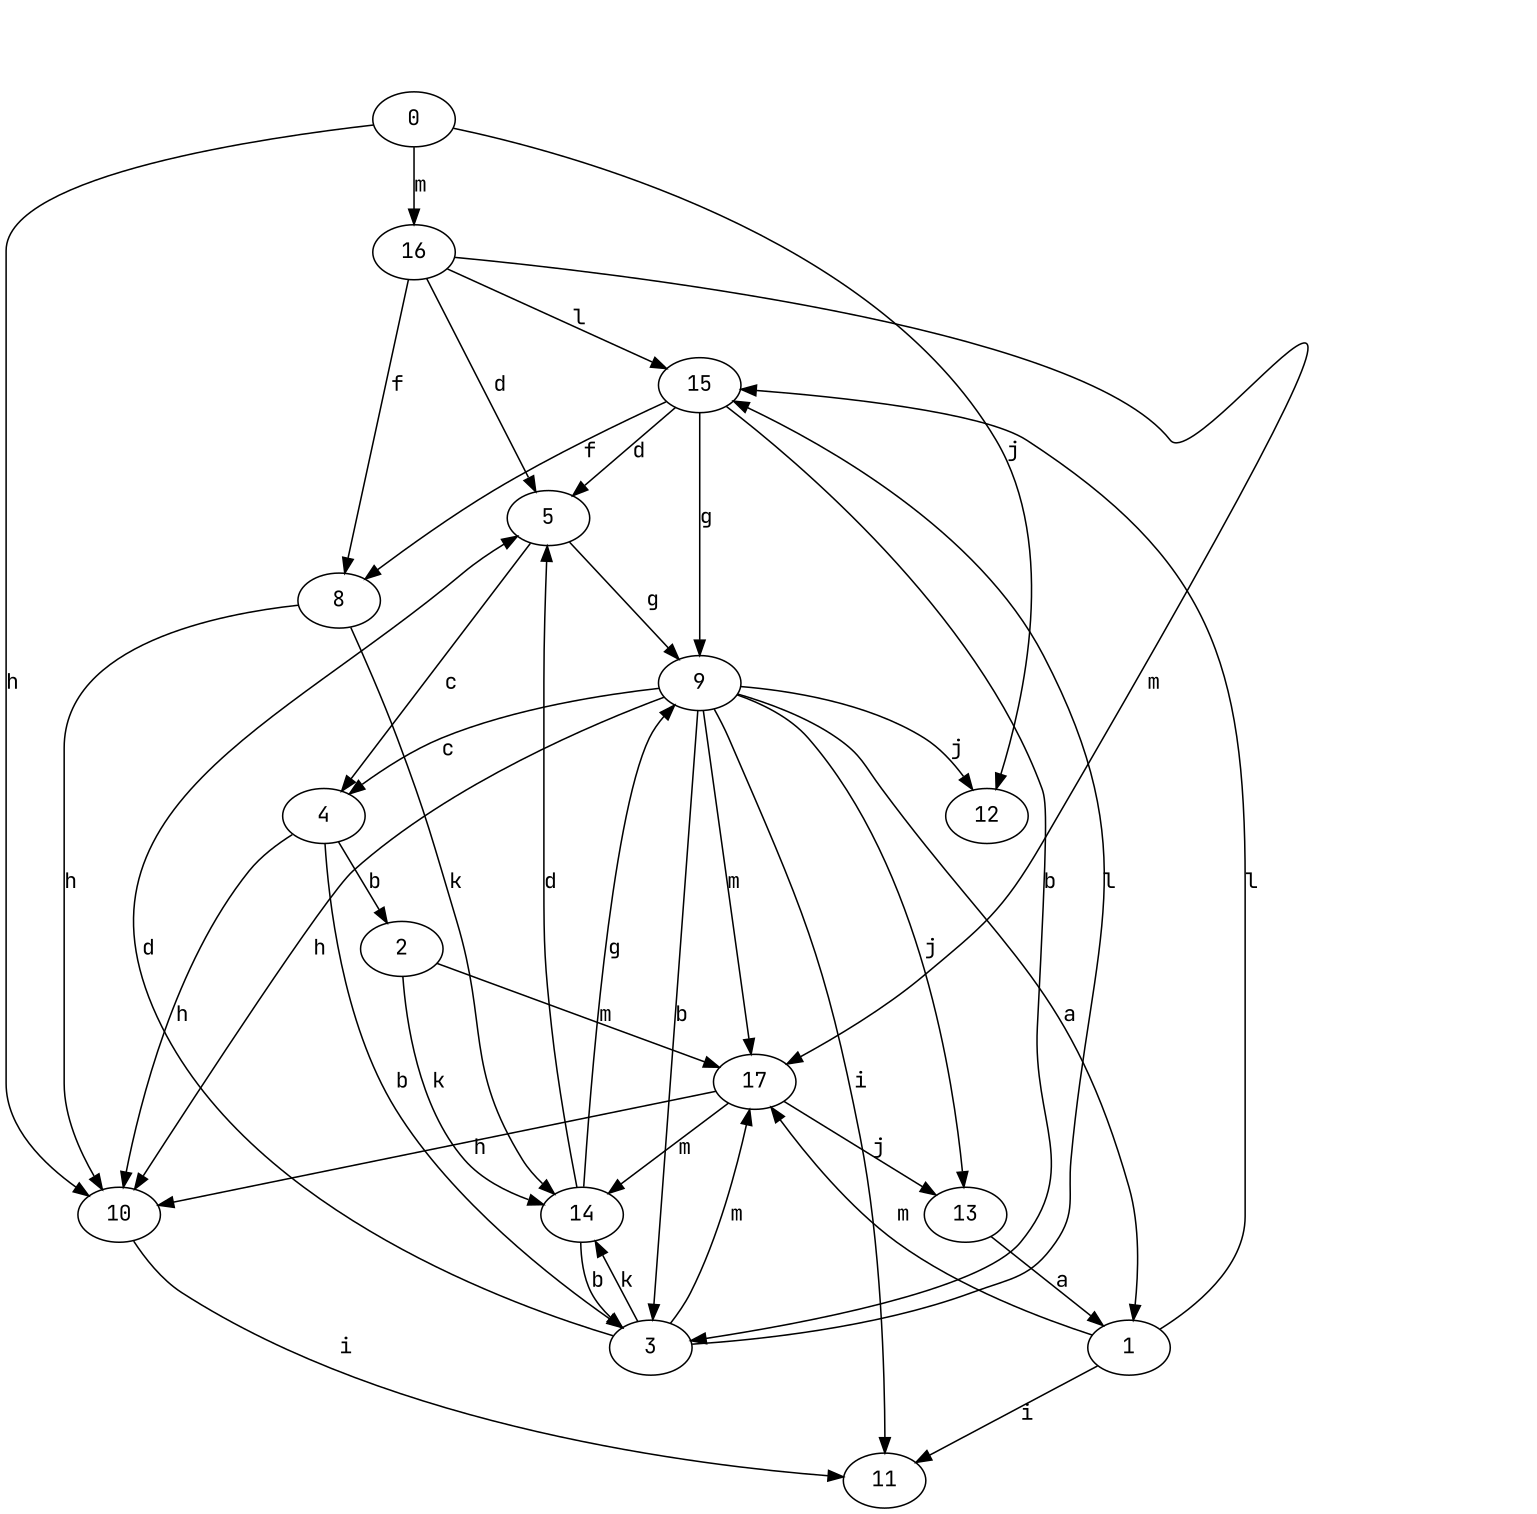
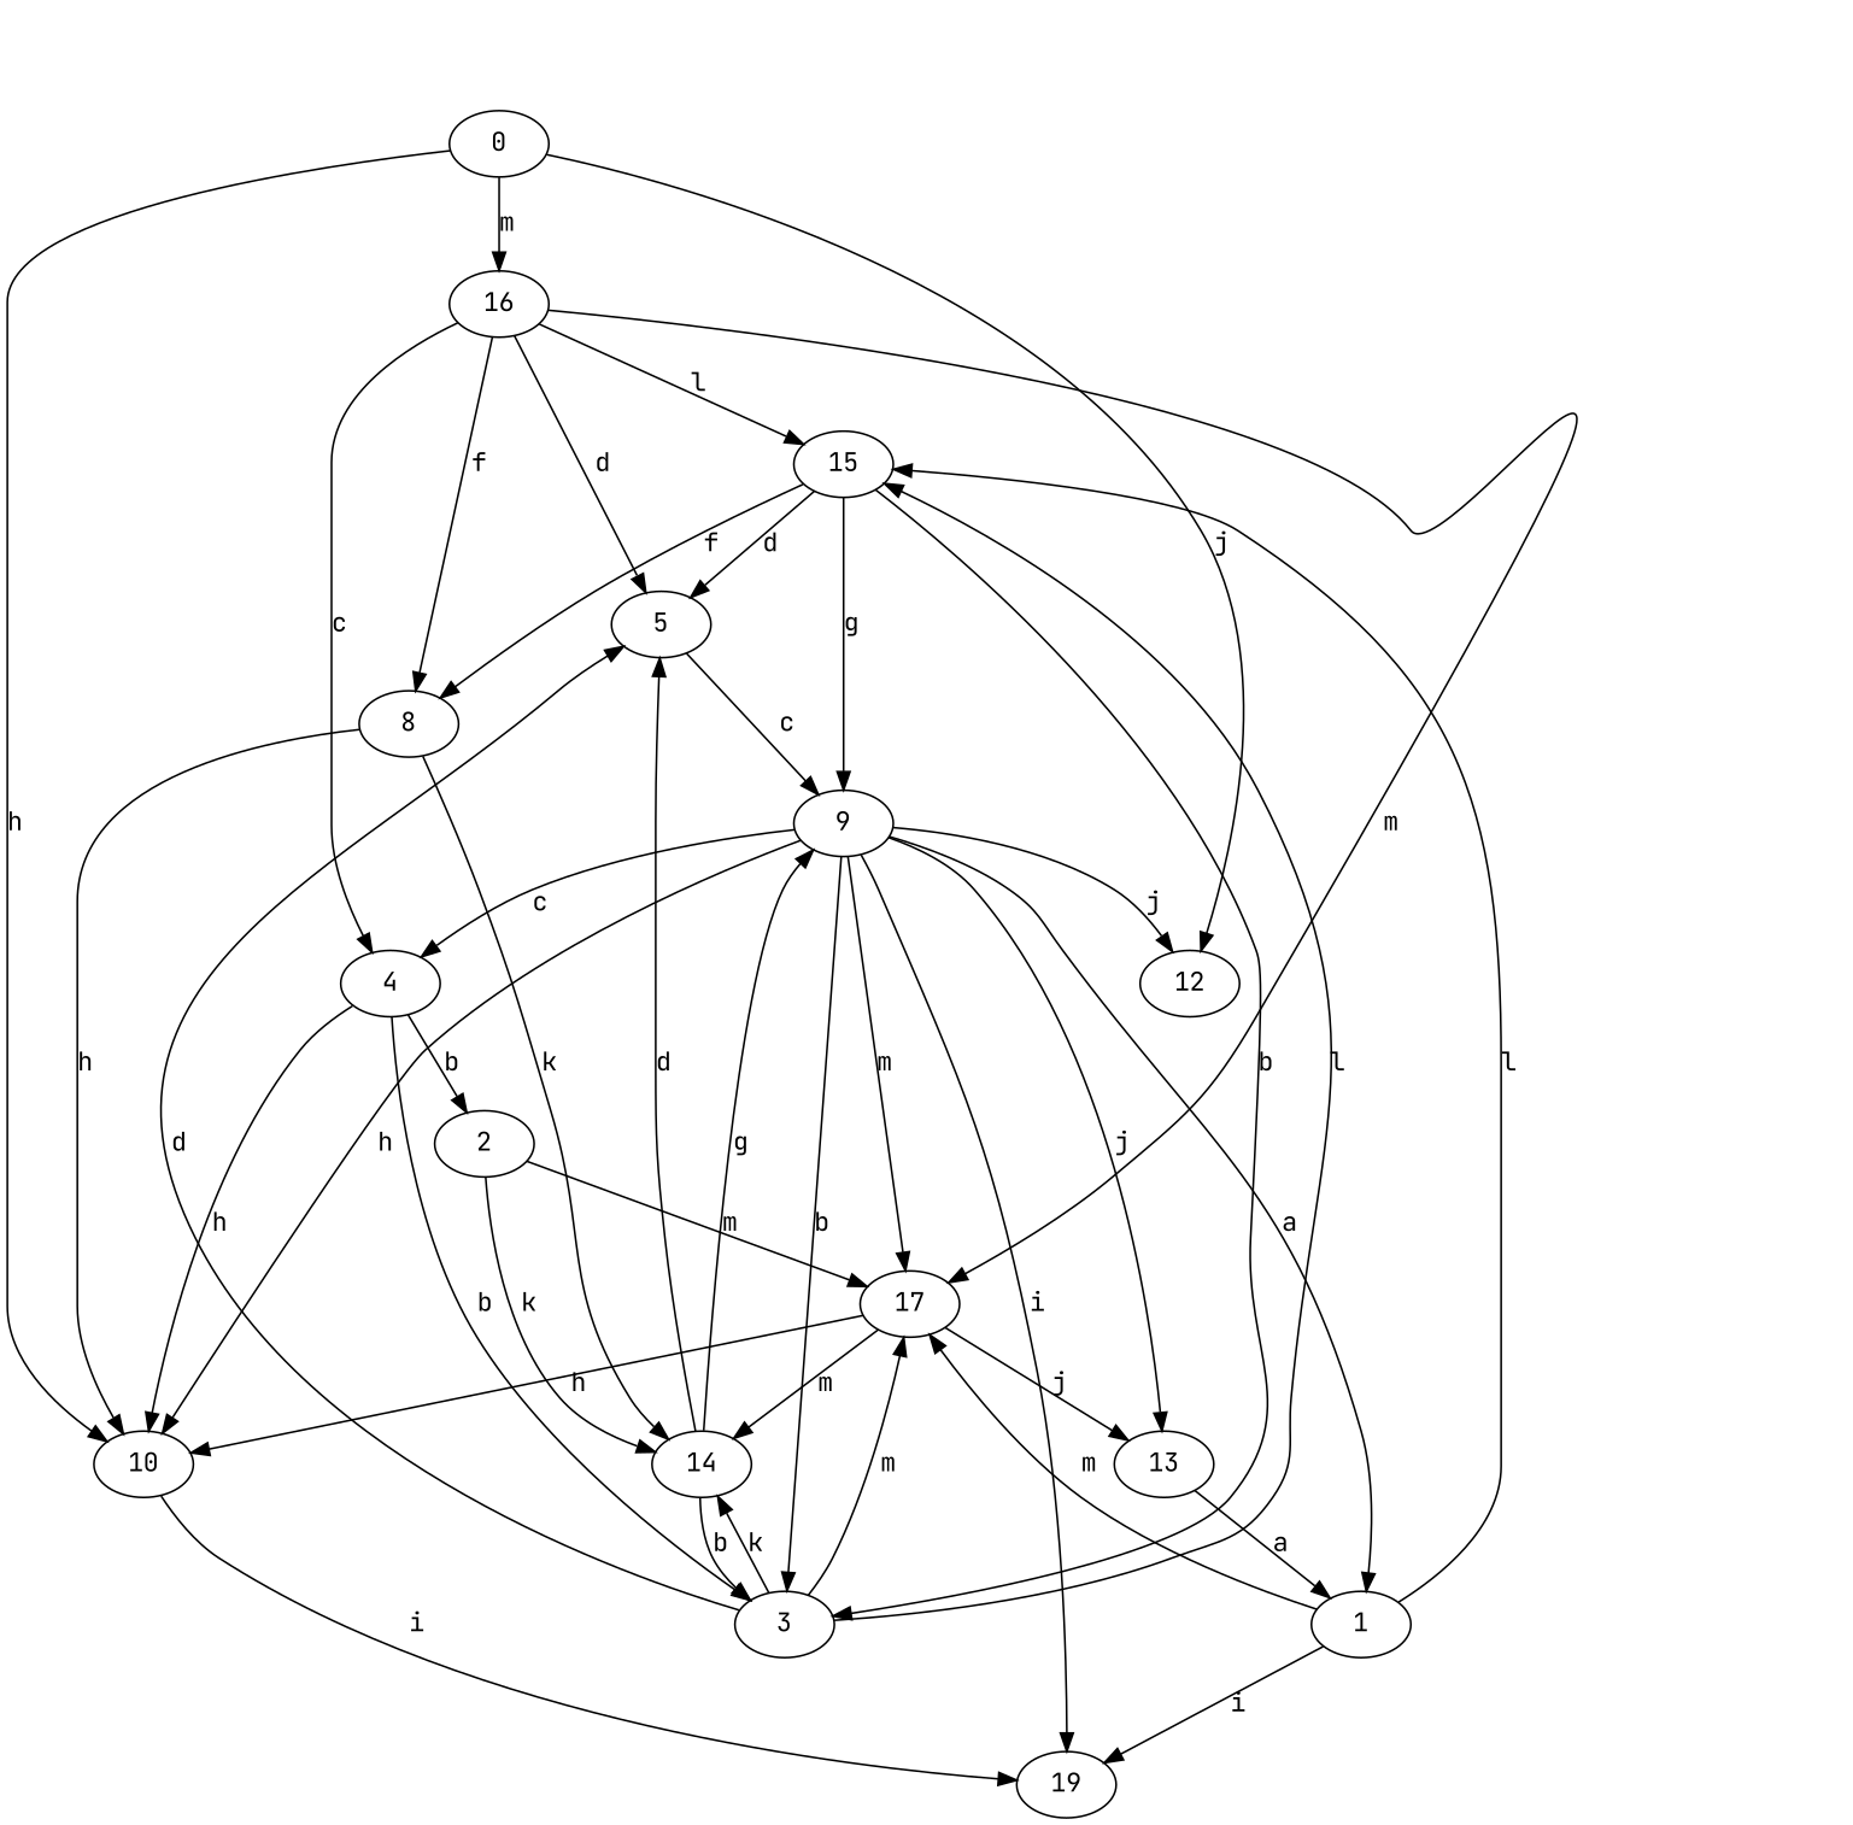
  strict digraph {
    fontname="JetBrains Mono"
    node [fontname="JetBrains Mono"]
    edge [fontname="JetBrains Mono"]
    0
    10
    12
    16
-   11
+   11 [label=19]
    15
    17
    5
    8
    1
    3
    9
    14
    13
    2
    4
    0 -> 10 [label=h]
    0 -> 12 [label=j]
    0 -> 16 [label=m]
    10 -> 11 [label=i]
    16 -> 15 [label=l]
    16 -> 17 [label=m]
    16 -> 5 [label=d]
    16 -> 8 [label=f]
    15 -> 5 [label=d]
    15 -> 8 [label=f]
    15 -> 3 [label=b]
    15 -> 9 [label=g]
    17 -> 10 [label=h]
    17 -> 14 [label=m]
    17 -> 13 [label=j]
-   5 -> 9 [label=g]
-   5 -> 4 [label=c]
+   5 -> 9 [label=c]
+   16 -> 4 [label=c]
    8 -> 10 [label=h]
    8 -> 14 [label=k]
    1 -> 11 [label=i]
    1 -> 15 [label=l]
    1 -> 17 [label=m]
    3 -> 15 [label=l]
    3 -> 17 [label=m]
    3 -> 5 [label=d]
    3 -> 14 [label=k]
    9 -> 10 [label=h]
    9 -> 12 [label=j]
    9 -> 11 [label=i]
    9 -> 17 [label=m]
    9 -> 1 [label=a]
    9 -> 3 [label=b]
    9 -> 13 [label=j]
    9 -> 4 [label=c]
    14 -> 5 [label=d]
    14 -> 3 [label=b]
    14 -> 9 [label=g]
    13 -> 1 [label=a]
    2 -> 17 [label=m]
    2 -> 14 [label=k]
    4 -> 10 [label=h]
    4 -> 3 [label=b]
    4 -> 2 [label=b]
  }
